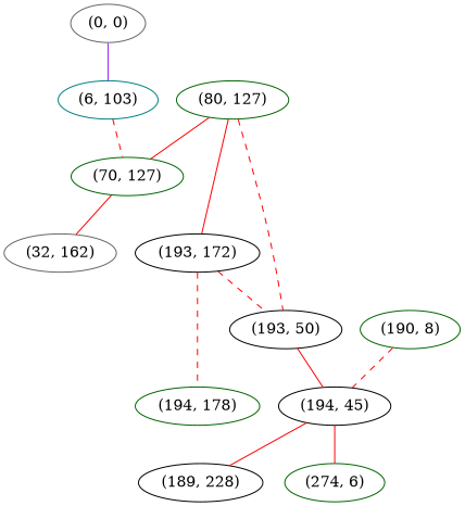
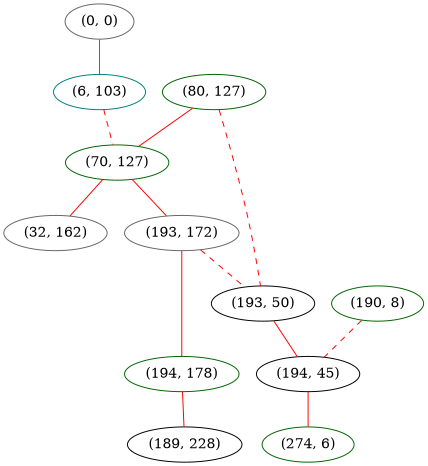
  graph {
    node [color=darkgreen]
    edge [color=red style=solid weight=1]
    "(0, 0)" [color=gray40]
    "(6, 103)" [color=teal]
    "(70, 127)"
    "(32, 162)" [color=gray40]
    "(80, 127)"
-   "(193, 172)" [color=black]
+   "(193, 172)" [color=gray40]
    "(193, 50)" [color=black]
    "(194, 178)"
    "(194, 45)" [color=black]
    "(189, 228)" [color=black]
    "(190, 8)"
    "(274, 6)"
    "(0, 0)" -- "(6, 103)" [color=purple weight=4]
    "(6, 103)" -- "(70, 127)" [style=dashed]
    "(70, 127)" -- "(32, 162)"
    "(80, 127)" -- "(70, 127)"
-   "(80, 127)" -- "(193, 172)"
+   "(70, 127)" -- "(193, 172)"
    "(80, 127)" -- "(193, 50)" [style=dashed]
    "(193, 172)" -- "(193, 50)" [style=dashed]
-   "(193, 172)" -- "(194, 178)" [style=dashed]
+   "(193, 172)" -- "(194, 178)"
    "(193, 50)" -- "(194, 45)"
-   "(194, 45)" -- "(189, 228)"
+   "(194, 178)" -- "(189, 228)"
    "(194, 45)" -- "(274, 6)"
    "(190, 8)" -- "(194, 45)" [style=dashed]
  }
